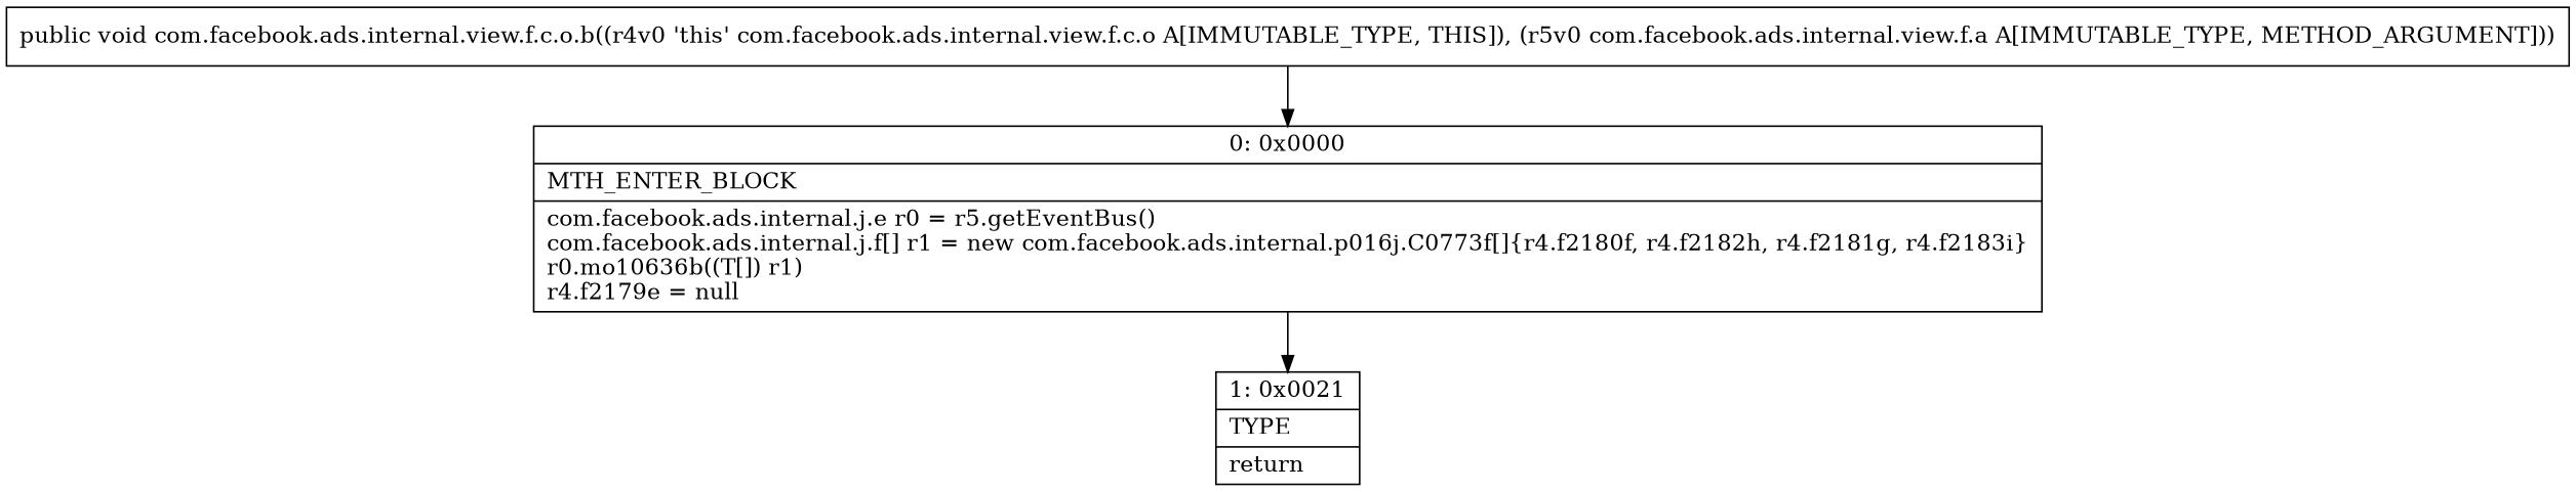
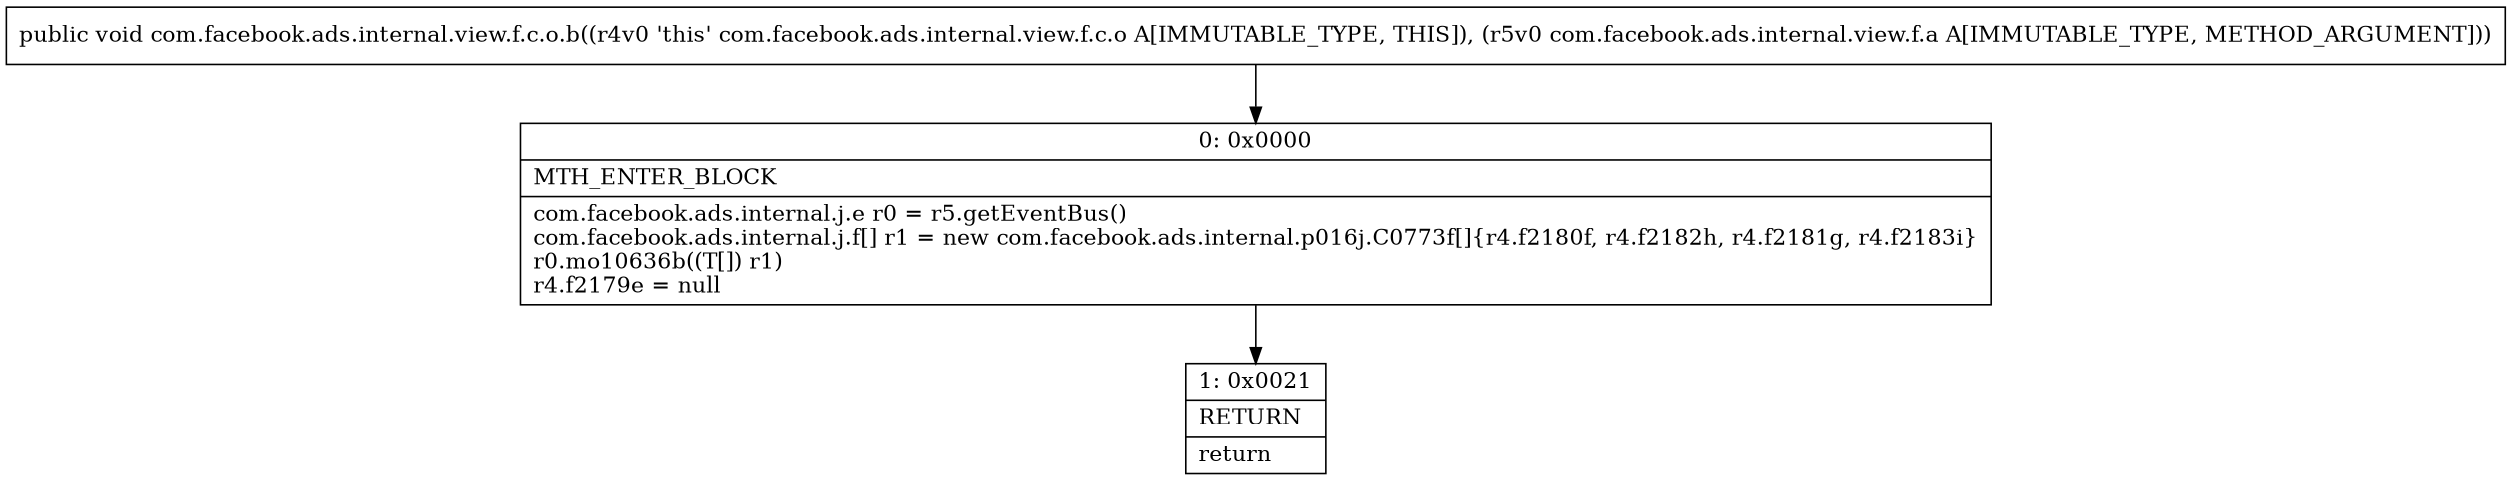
  digraph {
    node [shape=record]
    n1 [label="{0\:\ 0x0000|MTH_ENTER_BLOCK\l|com.facebook.ads.internal.j.e r0 = r5.getEventBus()\lcom.facebook.ads.internal.j.f[] r1 = new com.facebook.ads.internal.p016j.C0773f[]\{r4.f2180f, r4.f2182h, r4.f2181g, r4.f2183i\}\lr0.mo10636b((T[]) r1)\lr4.f2179e = null\l}"]
-   n2 [label="{1\:\ 0x0021|TYPE\l|return\l}"]
+   n2 [label="{1\:\ 0x0021|RETURN\l|return\l}"]
    n3 [label="{public void com.facebook.ads.internal.view.f.c.o.b((r4v0 'this' com.facebook.ads.internal.view.f.c.o A[IMMUTABLE_TYPE, THIS]), (r5v0 com.facebook.ads.internal.view.f.a A[IMMUTABLE_TYPE, METHOD_ARGUMENT])) }"]
    n1 -> n2
    n3 -> n1
  }
